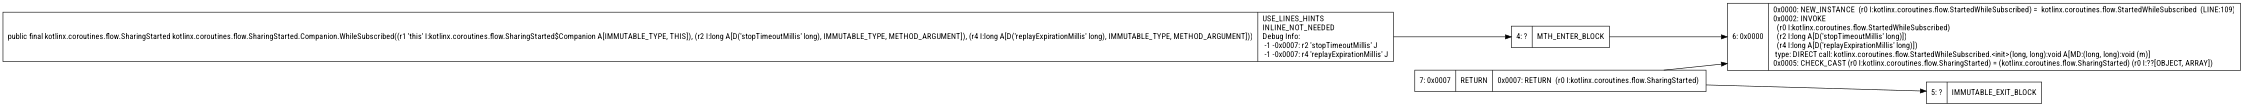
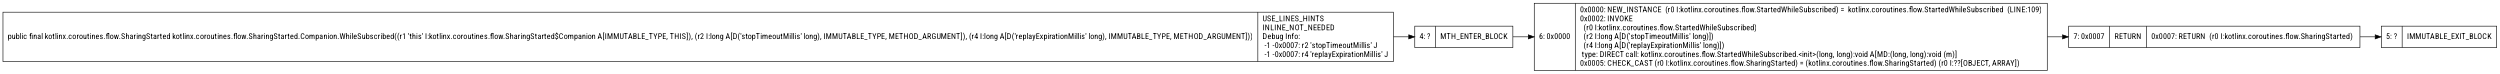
  digraph {
    fontname="Roboto Condensed"
    rankdir=LR
    node [fontname="Roboto Condensed" shape=record]
    edge [fontname="Roboto Condensed"]
    n1 [label="{4\:\ ?|MTH_ENTER_BLOCK\l}"]
    n2 [label="{6\:\ 0x0000|0x0000: NEW_INSTANCE  (r0 I:kotlinx.coroutines.flow.StartedWhileSubscribed) =  kotlinx.coroutines.flow.StartedWhileSubscribed  (LINE:109)\l0x0002: INVOKE  \l  (r0 I:kotlinx.coroutines.flow.StartedWhileSubscribed)\l  (r2 I:long A[D('stopTimeoutMillis' long)])\l  (r4 I:long A[D('replayExpirationMillis' long)])\l type: DIRECT call: kotlinx.coroutines.flow.StartedWhileSubscribed.\<init\>(long, long):void A[MD:(long, long):void (m)]\l0x0005: CHECK_CAST (r0 I:kotlinx.coroutines.flow.SharingStarted) = (kotlinx.coroutines.flow.SharingStarted) (r0 I:??[OBJECT, ARRAY]) \l}"]
    n3 [label="{7\:\ 0x0007|RETURN\l|0x0007: RETURN  (r0 I:kotlinx.coroutines.flow.SharingStarted) \l}"]
    n4 [label="{5\:\ ?|IMMUTABLE_EXIT_BLOCK\l}"]
    n5 [label="{public final kotlinx.coroutines.flow.SharingStarted kotlinx.coroutines.flow.SharingStarted.Companion.WhileSubscribed((r1 'this' I:kotlinx.coroutines.flow.SharingStarted$Companion A[IMMUTABLE_TYPE, THIS]), (r2 I:long A[D('stopTimeoutMillis' long), IMMUTABLE_TYPE, METHOD_ARGUMENT]), (r4 I:long A[D('replayExpirationMillis' long), IMMUTABLE_TYPE, METHOD_ARGUMENT]))  | USE_LINES_HINTS\lINLINE_NOT_NEEDED\lDebug Info:\l  \-1 \-0x0007: r2 'stopTimeoutMillis' J\l  \-1 \-0x0007: r4 'replayExpirationMillis' J\l}"]
    n1 -> n2
-   n3 -> n2
+   n2 -> n3
    n3 -> n4
    n5 -> n1
  }
